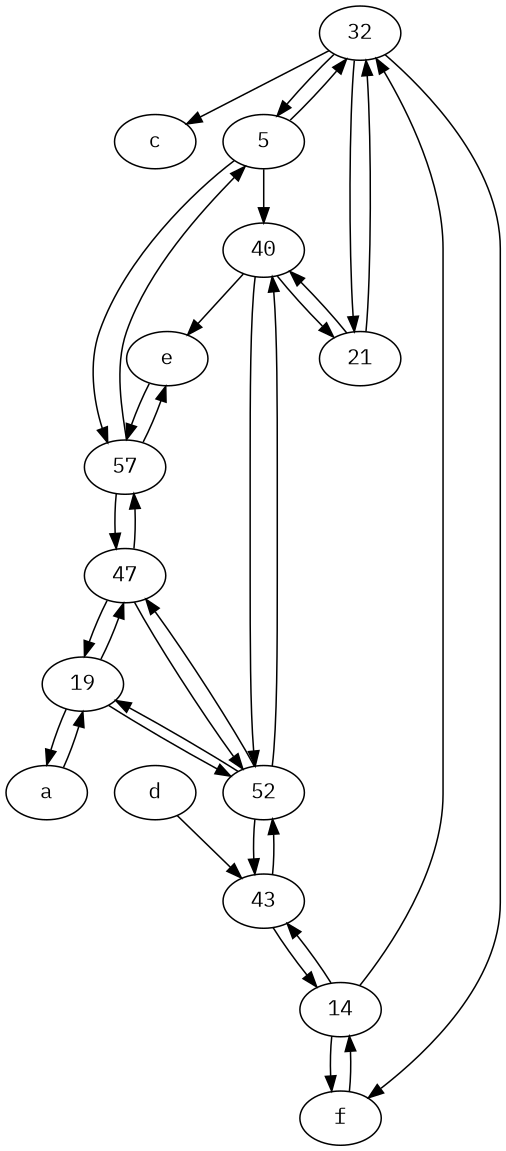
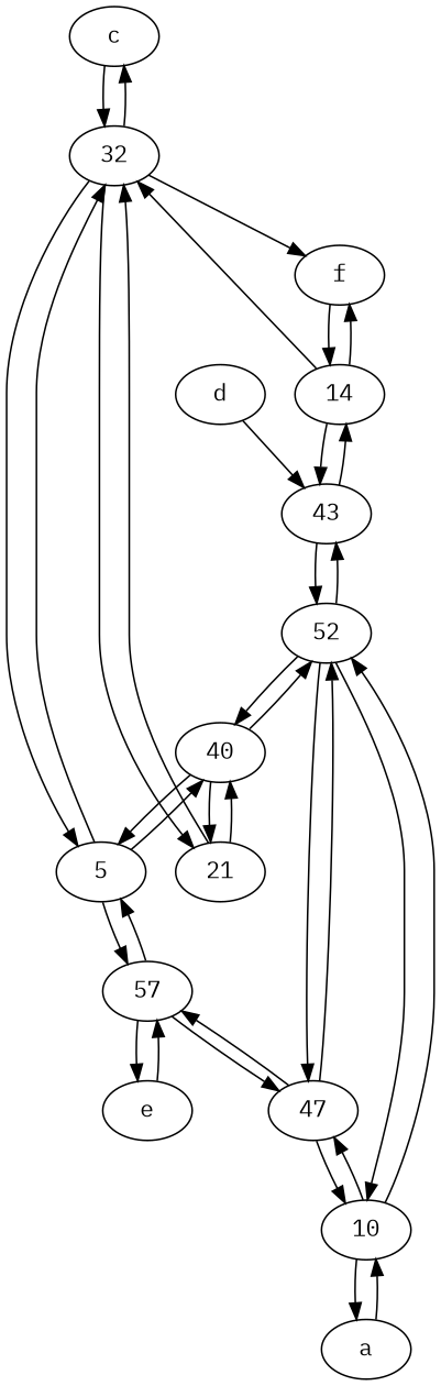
  digraph {
    fontname="IBM Plex Mono"
    node [fontname="IBM Plex Mono"]
    edge [fontname="IBM Plex Mono"]
    c
    32
    5
    21
    f
    57
    n7 [label=40]
    n8 [label=47]
    e
    52
    14
    43
-   10 [label=19]
+   10
    a
    d
+   c -> 32
    32 -> c
    32 -> 5
    32 -> 21
    32 -> f
    5 -> 32
    5 -> 57
    5 -> n7
    21 -> 32
    21 -> n7
    f -> 14
    57 -> 5
    57 -> n8
    57 -> e
-   n7 -> e
+   n7 -> 5
    n7 -> 21
    n7 -> 52
    n8 -> 57
    n8 -> 52
    n8 -> 10
    e -> 57
    52 -> n7
    52 -> n8
    52 -> 43
    52 -> 10
    14 -> 32
    14 -> f
    14 -> 43
    43 -> 52
    43 -> 14
    10 -> n8
    10 -> 52
    10 -> a
    a -> 10
    d -> 43
  }
